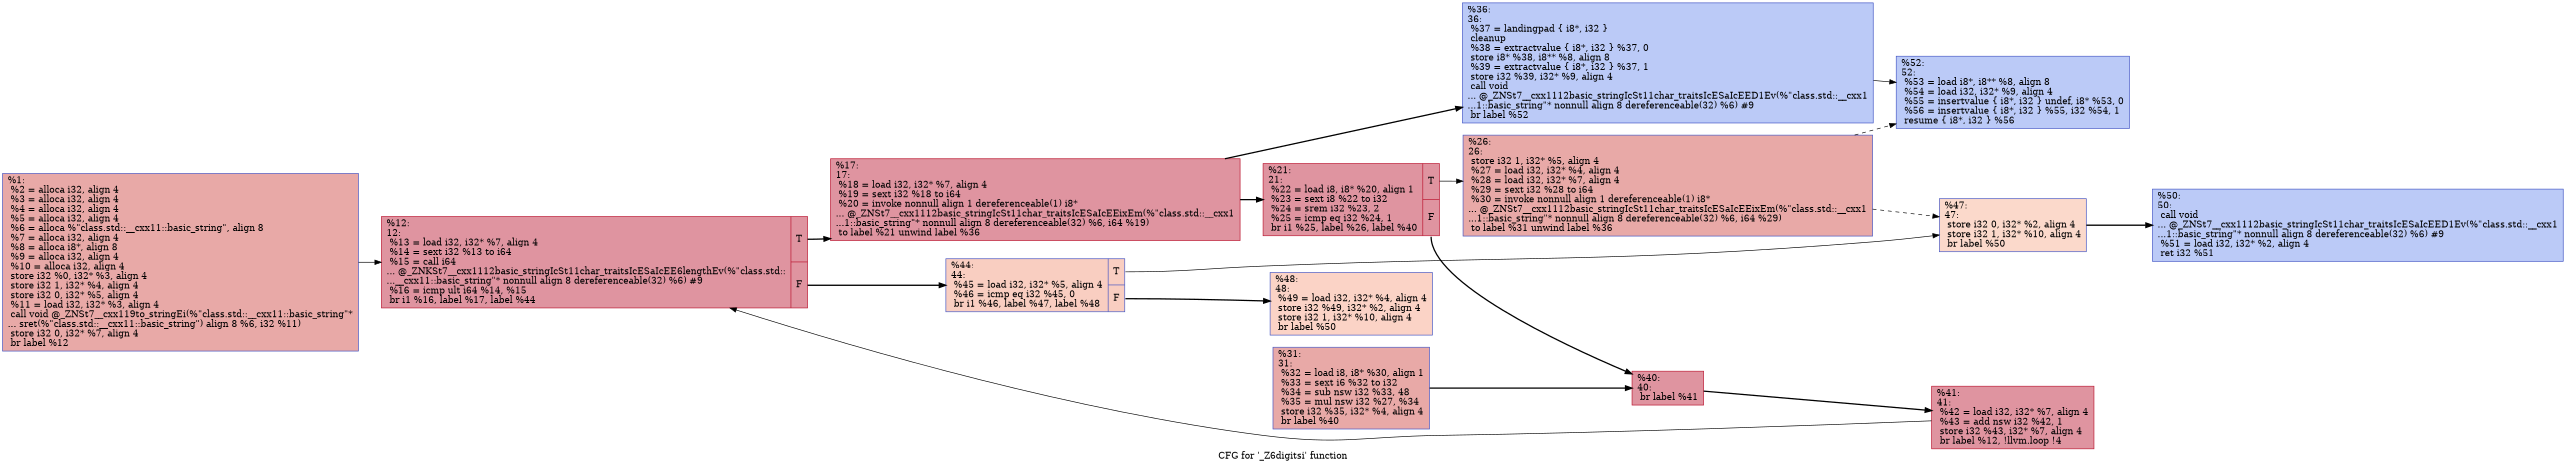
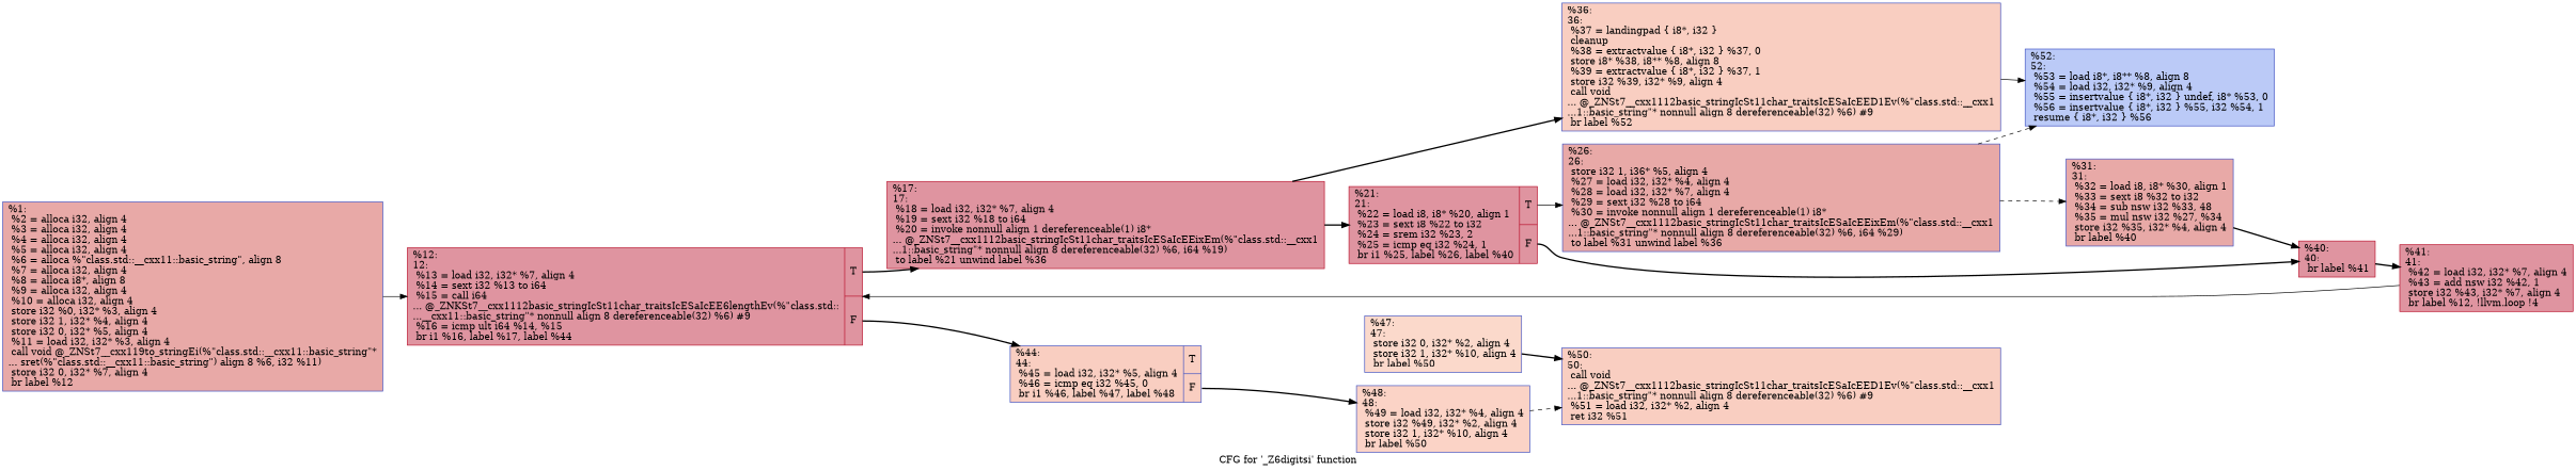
  digraph {
    label="CFG for '_Z6digitsi' function"
    rankdir=LR
    node [color="#3d50c3ff" fillcolor="#b70d2870" shape=record style=filled]
    edge [style=bold]
    n1 [fillcolor="#ca3b3770" label="{%1:\l  %2 = alloca i32, align 4\l  %3 = alloca i32, align 4\l  %4 = alloca i32, align 4\l  %5 = alloca i32, align 4\l  %6 = alloca %\"class.std::__cxx11::basic_string\", align 8\l  %7 = alloca i32, align 4\l  %8 = alloca i8*, align 8\l  %9 = alloca i32, align 4\l  %10 = alloca i32, align 4\l  store i32 %0, i32* %3, align 4\l  store i32 1, i32* %4, align 4\l  store i32 0, i32* %5, align 4\l  %11 = load i32, i32* %3, align 4\l  call void @_ZNSt7__cxx119to_stringEi(%\"class.std::__cxx11::basic_string\"*\l... sret(%\"class.std::__cxx11::basic_string\") align 8 %6, i32 %11)\l  store i32 0, i32* %7, align 4\l  br label %12\l}"]
    n2 [color="#b70d28ff" label="{%12:\l12:                                               \l  %13 = load i32, i32* %7, align 4\l  %14 = sext i32 %13 to i64\l  %15 = call i64\l... @_ZNKSt7__cxx1112basic_stringIcSt11char_traitsIcESaIcEE6lengthEv(%\"class.std::\l...__cxx11::basic_string\"* nonnull align 8 dereferenceable(32) %6) #9\l  %16 = icmp ult i64 %14, %15\l  br i1 %16, label %17, label %44\l|{<s0>T|<s1>F}}"]
    n3 [color="#b70d28ff" label="{%17:\l17:                                               \l  %18 = load i32, i32* %7, align 4\l  %19 = sext i32 %18 to i64\l  %20 = invoke nonnull align 1 dereferenceable(1) i8*\l... @_ZNSt7__cxx1112basic_stringIcSt11char_traitsIcESaIcEEixEm(%\"class.std::__cxx1\l...1::basic_string\"* nonnull align 8 dereferenceable(32) %6, i64 %19)\l          to label %21 unwind label %36\l}"]
    n4 [fillcolor="#f2907270" label="{%44:\l44:                                               \l  %45 = load i32, i32* %5, align 4\l  %46 = icmp eq i32 %45, 0\l  br i1 %46, label %47, label %48\l|{<s0>T|<s1>F}}"]
    n5 [color="#b70d28ff" label="{%21:\l21:                                               \l  %22 = load i8, i8* %20, align 1\l  %23 = sext i8 %22 to i32\l  %24 = srem i32 %23, 2\l  %25 = icmp eq i32 %24, 1\l  br i1 %25, label %26, label %40\l|{<s0>T|<s1>F}}"]
-   n6 [fillcolor="#6687ed70" label="{%36:\l36:                                               \l  %37 = landingpad \{ i8*, i32 \}\l          cleanup\l  %38 = extractvalue \{ i8*, i32 \} %37, 0\l  store i8* %38, i8** %8, align 8\l  %39 = extractvalue \{ i8*, i32 \} %37, 1\l  store i32 %39, i32* %9, align 4\l  call void\l... @_ZNSt7__cxx1112basic_stringIcSt11char_traitsIcESaIcEED1Ev(%\"class.std::__cxx1\l...1::basic_string\"* nonnull align 8 dereferenceable(32) %6) #9\l  br label %52\l}"]
+   n6 [fillcolor="#f2907270" label="{%36:\l36:                                               \l  %37 = landingpad \{ i8*, i32 \}\l          cleanup\l  %38 = extractvalue \{ i8*, i32 \} %37, 0\l  store i8* %38, i8** %8, align 8\l  %39 = extractvalue \{ i8*, i32 \} %37, 1\l  store i32 %39, i32* %9, align 4\l  call void\l... @_ZNSt7__cxx1112basic_stringIcSt11char_traitsIcESaIcEED1Ev(%\"class.std::__cxx1\l...1::basic_string\"* nonnull align 8 dereferenceable(32) %6) #9\l  br label %52\l}"]
    n7 [fillcolor="#f7a88970" label="{%47:\l47:                                               \l  store i32 0, i32* %2, align 4\l  store i32 1, i32* %10, align 4\l  br label %50\l}"]
    n8 [fillcolor="#f59c7d70" label="{%48:\l48:                                               \l  %49 = load i32, i32* %4, align 4\l  store i32 %49, i32* %2, align 4\l  store i32 1, i32* %10, align 4\l  br label %50\l}"]
-   n9 [fillcolor="#ca3b3770" label="{%26:\l26:                                               \l  store i32 1, i32* %5, align 4\l  %27 = load i32, i32* %4, align 4\l  %28 = load i32, i32* %7, align 4\l  %29 = sext i32 %28 to i64\l  %30 = invoke nonnull align 1 dereferenceable(1) i8*\l... @_ZNSt7__cxx1112basic_stringIcSt11char_traitsIcESaIcEEixEm(%\"class.std::__cxx1\l...1::basic_string\"* nonnull align 8 dereferenceable(32) %6, i64 %29)\l          to label %31 unwind label %36\l}"]
+   n9 [fillcolor="#ca3b3770" label="{%26:\l26:                                               \l  store i32 1, i36* %5, align 4\l  %27 = load i32, i32* %4, align 4\l  %28 = load i32, i32* %7, align 4\l  %29 = sext i32 %28 to i64\l  %30 = invoke nonnull align 1 dereferenceable(1) i8*\l... @_ZNSt7__cxx1112basic_stringIcSt11char_traitsIcESaIcEEixEm(%\"class.std::__cxx1\l...1::basic_string\"* nonnull align 8 dereferenceable(32) %6, i64 %29)\l          to label %31 unwind label %36\l}"]
    n10 [color="#b70d28ff" label="{%40:\l40:                                               \l  br label %41\l}"]
    n11 [fillcolor="#6687ed70" label="{%52:\l52:                                               \l  %53 = load i8*, i8** %8, align 8\l  %54 = load i32, i32* %9, align 4\l  %55 = insertvalue \{ i8*, i32 \} undef, i8* %53, 0\l  %56 = insertvalue \{ i8*, i32 \} %55, i32 %54, 1\l  resume \{ i8*, i32 \} %56\l}"]
-   n12 [fillcolor="#6687ed70" label="{%50:\l50:                                               \l  call void\l... @_ZNSt7__cxx1112basic_stringIcSt11char_traitsIcESaIcEED1Ev(%\"class.std::__cxx1\l...1::basic_string\"* nonnull align 8 dereferenceable(32) %6) #9\l  %51 = load i32, i32* %2, align 4\l  ret i32 %51\l}"]
-   n13 [fillcolor="#ca3b3770" label="{%31:\l31:                                               \l  %32 = load i8, i8* %30, align 1\l  %33 = sext i6 %32 to i32\l  %34 = sub nsw i32 %33, 48\l  %35 = mul nsw i32 %27, %34\l  store i32 %35, i32* %4, align 4\l  br label %40\l}"]
+   n12 [fillcolor="#f2907270" label="{%50:\l50:                                               \l  call void\l... @_ZNSt7__cxx1112basic_stringIcSt11char_traitsIcESaIcEED1Ev(%\"class.std::__cxx1\l...1::basic_string\"* nonnull align 8 dereferenceable(32) %6) #9\l  %51 = load i32, i32* %2, align 4\l  ret i32 %51\l}"]
+   n13 [fillcolor="#ca3b3770" label="{%31:\l31:                                               \l  %32 = load i8, i8* %30, align 1\l  %33 = sext i8 %32 to i32\l  %34 = sub nsw i32 %33, 48\l  %35 = mul nsw i32 %27, %34\l  store i32 %35, i32* %4, align 4\l  br label %40\l}"]
    n14 [color="#b70d28ff" label="{%41:\l41:                                               \l  %42 = load i32, i32* %7, align 4\l  %43 = add nsw i32 %42, 1\l  store i32 %43, i32* %7, align 4\l  br label %12, !llvm.loop !4\l}"]
    n1 -> n2 [style=solid]
    n2 -> n3 [tailport=s0]
    n2 -> n4 [tailport=s1]
    n3 -> n5
    n3 -> n6
-   n4 -> n7 [style=solid tailport=s0]
    n4 -> n8 [tailport=s1]
    n5 -> n9 [style=solid tailport=s0]
    n5 -> n10 [tailport=s1]
    n6 -> n11 [style=solid]
    n7 -> n12
+   n8 -> n12 [style=dashed]
    n9 -> n11 [style=dashed]
-   n9 -> n7 [style=dashed]
+   n9 -> n13 [style=dashed]
    n10 -> n14
    n13 -> n10
    n14 -> n2 [style=solid]
  }
